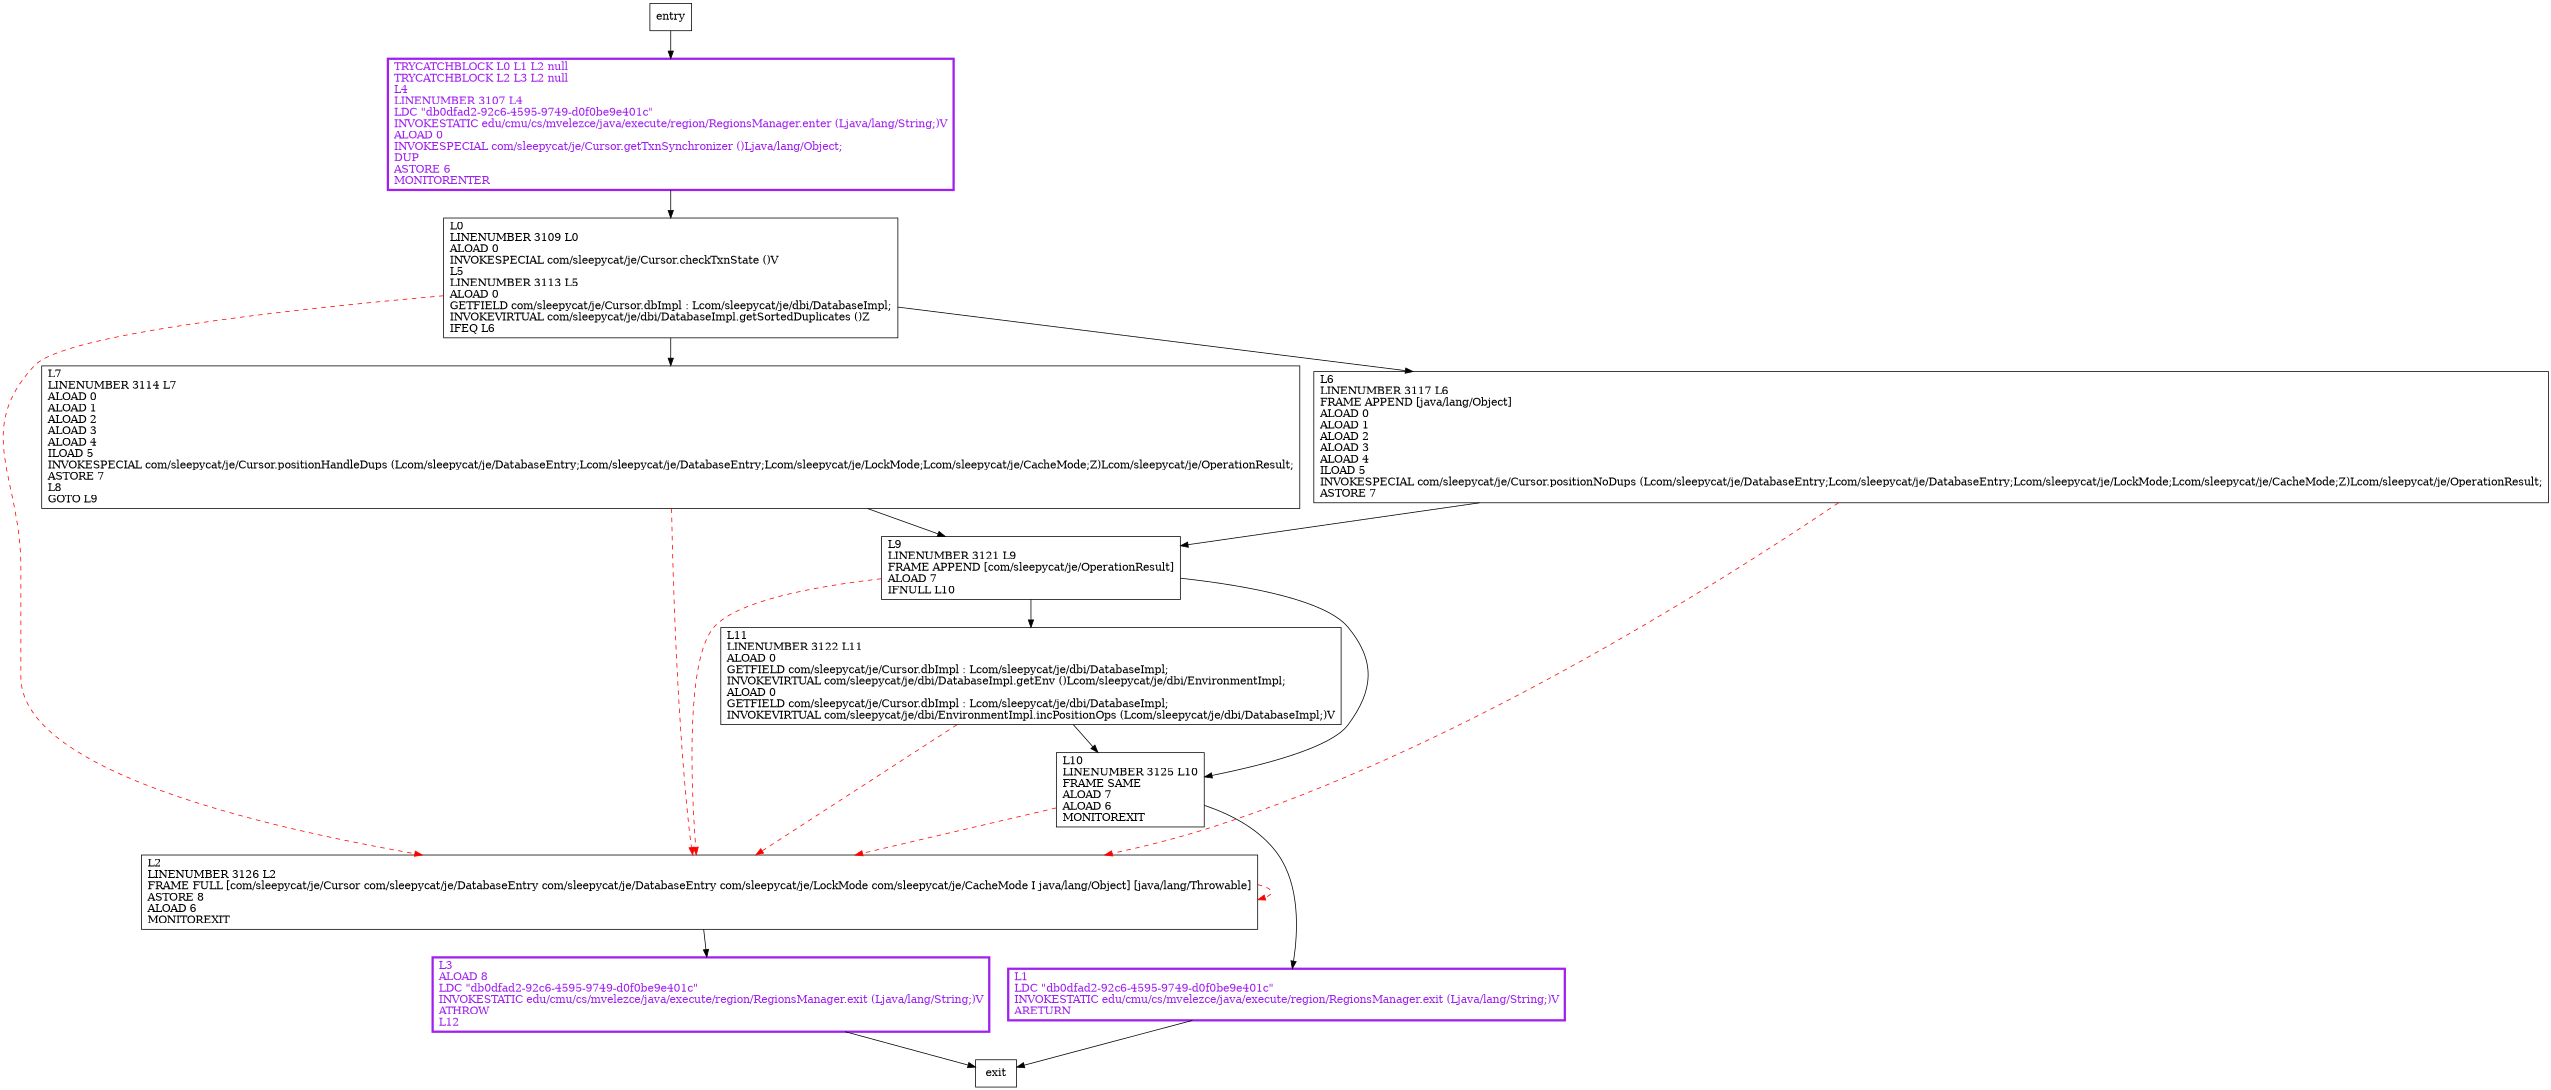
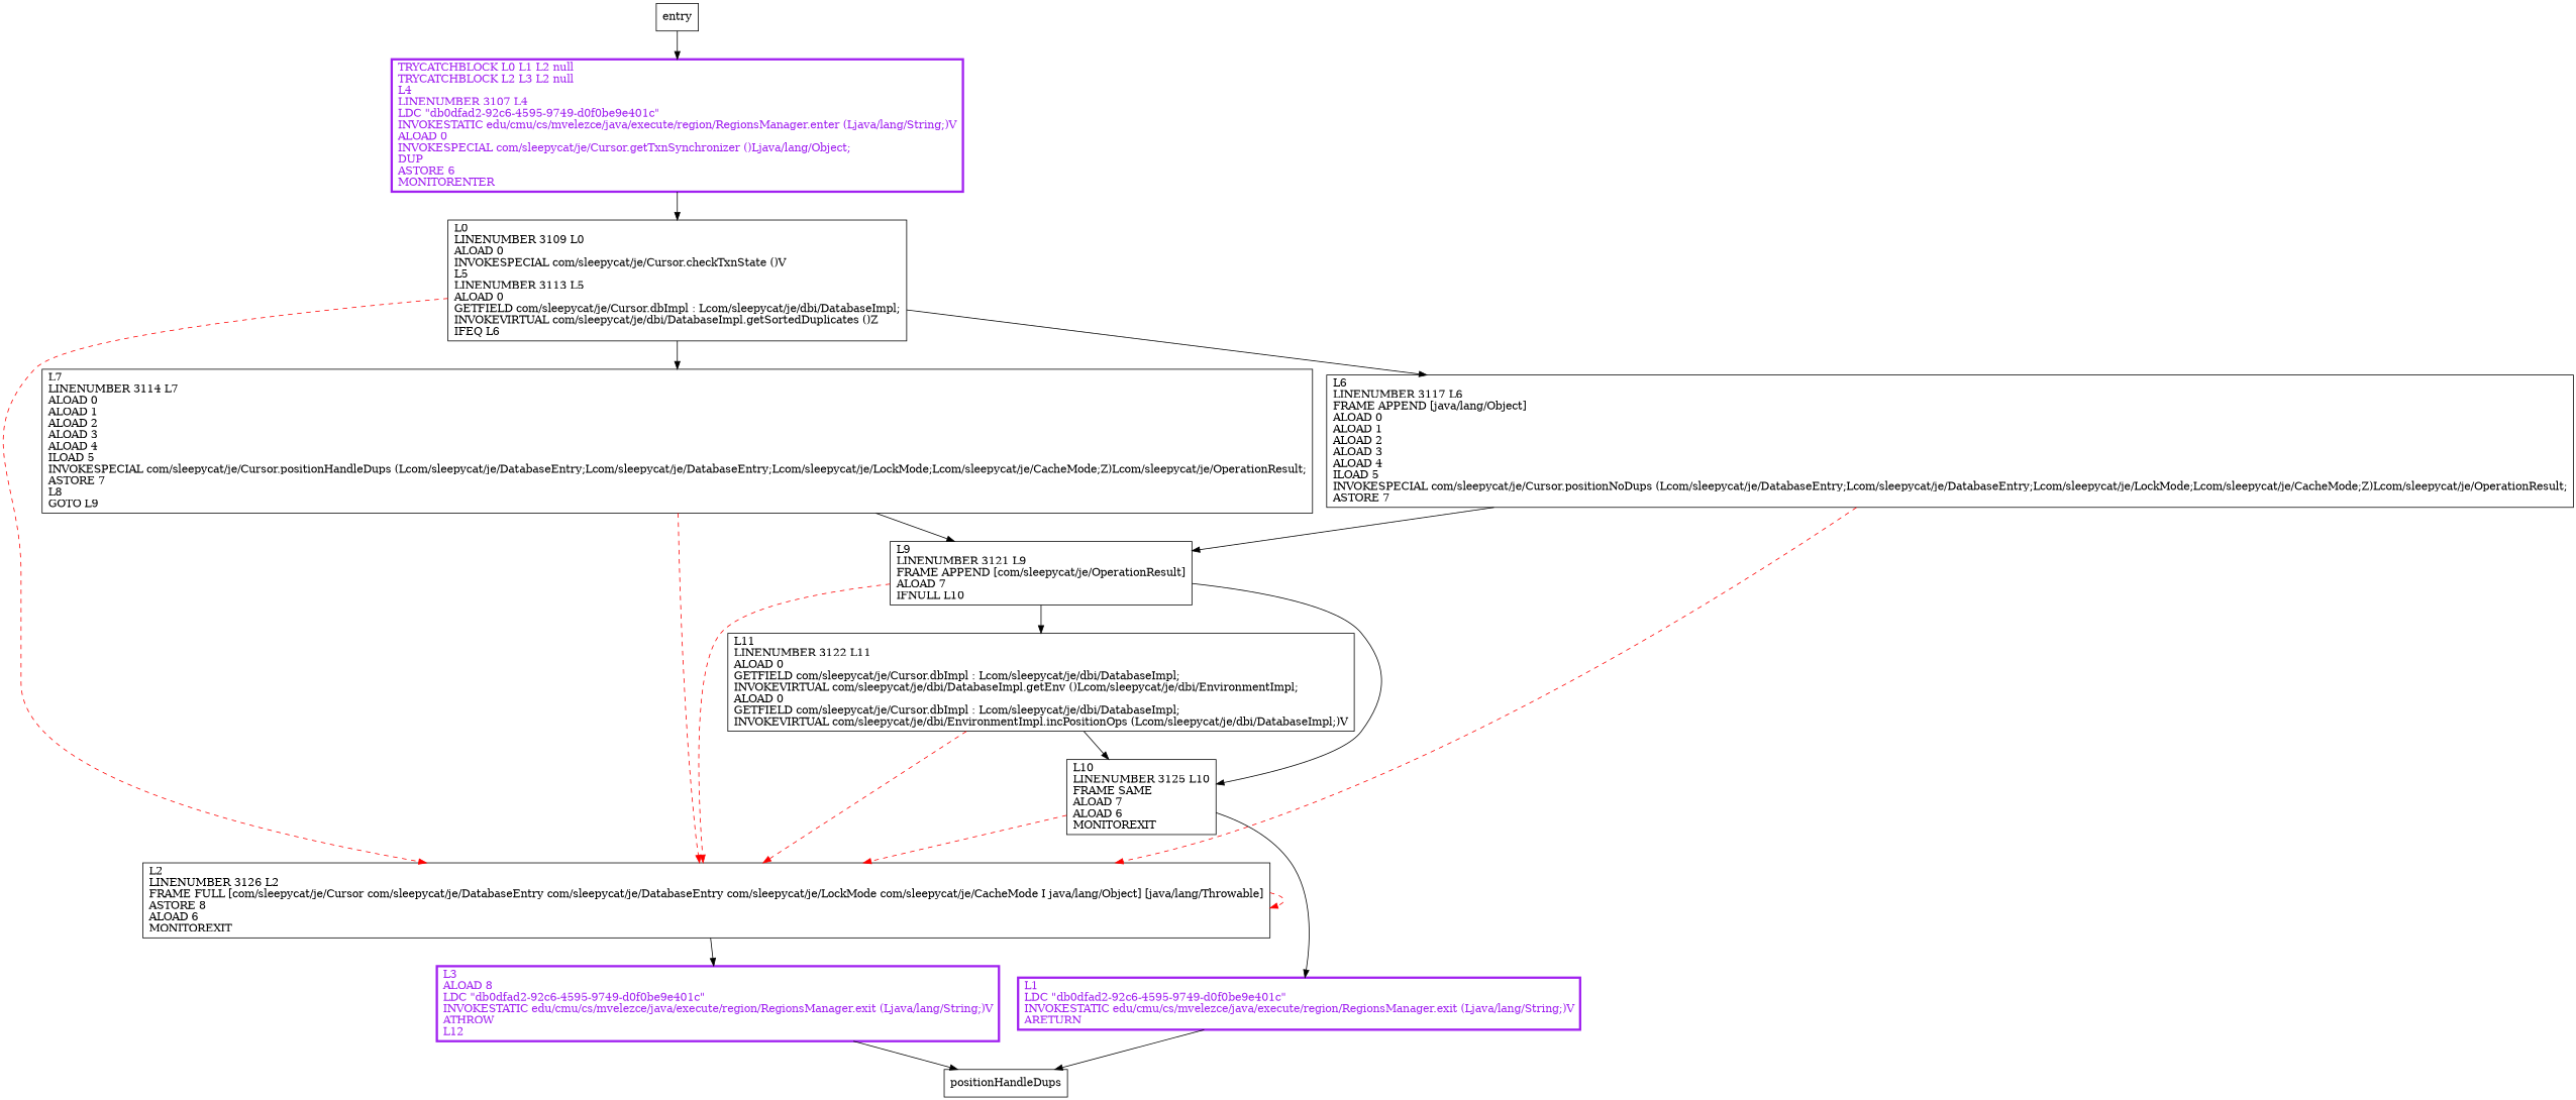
  digraph {
    node [shape=record]
    n1 [label="L10\lLINENUMBER 3125 L10\lFRAME SAME\lALOAD 7\lALOAD 6\lMONITOREXIT\l"]
    n2 [color=purple fontcolor=purple label="L1\lLDC \"db0dfad2-92c6-4595-9749-d0f0be9e401c\"\lINVOKESTATIC edu/cmu/cs/mvelezce/java/execute/region/RegionsManager.exit (Ljava/lang/String;)V\lARETURN\l" penwidth=3]
    n3 [label="L2\lLINENUMBER 3126 L2\lFRAME FULL [com/sleepycat/je/Cursor com/sleepycat/je/DatabaseEntry com/sleepycat/je/DatabaseEntry com/sleepycat/je/LockMode com/sleepycat/je/CacheMode I java/lang/Object] [java/lang/Throwable]\lASTORE 8\lALOAD 6\lMONITOREXIT\l"]
    n4 [color=purple fontcolor=purple label="TRYCATCHBLOCK L0 L1 L2 null\lTRYCATCHBLOCK L2 L3 L2 null\lL4\lLINENUMBER 3107 L4\lLDC \"db0dfad2-92c6-4595-9749-d0f0be9e401c\"\lINVOKESTATIC edu/cmu/cs/mvelezce/java/execute/region/RegionsManager.enter (Ljava/lang/String;)V\lALOAD 0\lINVOKESPECIAL com/sleepycat/je/Cursor.getTxnSynchronizer ()Ljava/lang/Object;\lDUP\lASTORE 6\lMONITORENTER\l" penwidth=3]
    n5 [label="L0\lLINENUMBER 3109 L0\lALOAD 0\lINVOKESPECIAL com/sleepycat/je/Cursor.checkTxnState ()V\lL5\lLINENUMBER 3113 L5\lALOAD 0\lGETFIELD com/sleepycat/je/Cursor.dbImpl : Lcom/sleepycat/je/dbi/DatabaseImpl;\lINVOKEVIRTUAL com/sleepycat/je/dbi/DatabaseImpl.getSortedDuplicates ()Z\lIFEQ L6\l"]
    n6 [color=purple fontcolor=purple label="L3\lALOAD 8\lLDC \"db0dfad2-92c6-4595-9749-d0f0be9e401c\"\lINVOKESTATIC edu/cmu/cs/mvelezce/java/execute/region/RegionsManager.exit (Ljava/lang/String;)V\lATHROW\lL12\l" penwidth=3]
-   exit
+   exit [label=positionHandleDups]
    n8 [label="L7\lLINENUMBER 3114 L7\lALOAD 0\lALOAD 1\lALOAD 2\lALOAD 3\lALOAD 4\lILOAD 5\lINVOKESPECIAL com/sleepycat/je/Cursor.positionHandleDups (Lcom/sleepycat/je/DatabaseEntry;Lcom/sleepycat/je/DatabaseEntry;Lcom/sleepycat/je/LockMode;Lcom/sleepycat/je/CacheMode;Z)Lcom/sleepycat/je/OperationResult;\lASTORE 7\lL8\lGOTO L9\l"]
    n9 [label="L9\lLINENUMBER 3121 L9\lFRAME APPEND [com/sleepycat/je/OperationResult]\lALOAD 7\lIFNULL L10\l"]
    n10 [label="L6\lLINENUMBER 3117 L6\lFRAME APPEND [java/lang/Object]\lALOAD 0\lALOAD 1\lALOAD 2\lALOAD 3\lALOAD 4\lILOAD 5\lINVOKESPECIAL com/sleepycat/je/Cursor.positionNoDups (Lcom/sleepycat/je/DatabaseEntry;Lcom/sleepycat/je/DatabaseEntry;Lcom/sleepycat/je/LockMode;Lcom/sleepycat/je/CacheMode;Z)Lcom/sleepycat/je/OperationResult;\lASTORE 7\l"]
    n11 [label="L11\lLINENUMBER 3122 L11\lALOAD 0\lGETFIELD com/sleepycat/je/Cursor.dbImpl : Lcom/sleepycat/je/dbi/DatabaseImpl;\lINVOKEVIRTUAL com/sleepycat/je/dbi/DatabaseImpl.getEnv ()Lcom/sleepycat/je/dbi/EnvironmentImpl;\lALOAD 0\lGETFIELD com/sleepycat/je/Cursor.dbImpl : Lcom/sleepycat/je/dbi/DatabaseImpl;\lINVOKEVIRTUAL com/sleepycat/je/dbi/EnvironmentImpl.incPositionOps (Lcom/sleepycat/je/dbi/DatabaseImpl;)V\l"]
    entry
    n1 -> n2
    n1 -> n3 [color=red style=dashed]
    n2 -> exit
    n3 -> n3 [color=red style=dashed]
    n3 -> n6
    n4 -> n5
    n5 -> n3 [color=red style=dashed]
    n5 -> n8
    n5 -> n10
    n6 -> exit
    n8 -> n3 [color=red style=dashed]
    n8 -> n9
    n9 -> n1
    n9 -> n3 [color=red style=dashed]
    n9 -> n11
    n10 -> n3 [color=red style=dashed]
    n10 -> n9
    n11 -> n1
    n11 -> n3 [color=red style=dashed]
    entry -> n4
  }
